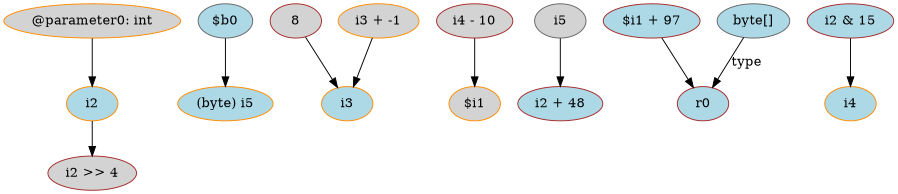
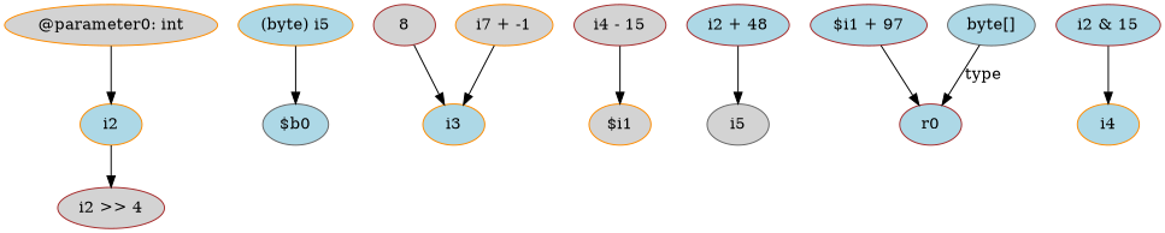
  digraph {
    node [color=darkorange fillcolor=lightblue style=filled]
    n1 [fillcolor=lightgrey label="@parameter0: int"]
    n2 [label=i2]
    n3 [color=brown fillcolor=lightgrey label="i2 >> 4"]
    n4 [label="(byte) i5"]
    n5 [color=gray40 label="$b0"]
    n6 [color=brown fillcolor=lightgrey label=8]
    n7 [label=i3]
-   n8 [color=brown fillcolor=lightgrey label="i4 - 10"]
+   n8 [color=brown fillcolor=lightgrey label="i4 - 15"]
    n9 [fillcolor=lightgrey label="$i1"]
    n10 [color=brown label="i2 + 48"]
    n11 [color=gray40 fillcolor=lightgrey label=i5]
-   n12 [fillcolor=lightgrey label="i3 + -1"]
+   n12 [fillcolor=lightgrey label="i7 + -1"]
    n13 [color=brown label="$i1 + 97"]
    n14 [color=brown label=r0]
    n15 [color=gray40 label="byte[]"]
    n16 [color=brown label="i2 & 15"]
    n17 [label=i4]
    n1 -> n2
    n2 -> n3
-   n5 -> n4
+   n4 -> n5
    n6 -> n7
    n8 -> n9
-   n11 -> n10
+   n10 -> n11
    n12 -> n7
    n13 -> n14
    n15 -> n14 [label=type]
    n16 -> n17
  }
